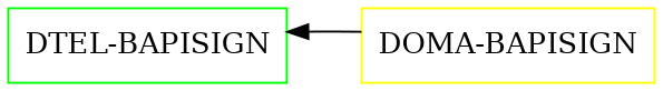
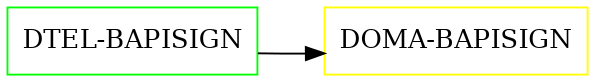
  digraph {
    rankdir=LR
    node [shape=box]
    "DTEL-BAPISIGN" [color=green]
    "DOMA-BAPISIGN" [color=yellow]
-   "DOMA-BAPISIGN" -> "DTEL-BAPISIGN"
+   "DTEL-BAPISIGN" -> "DOMA-BAPISIGN"
  }
